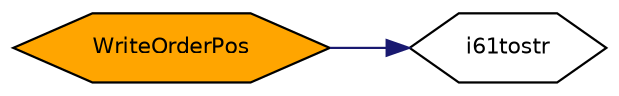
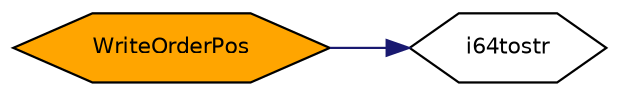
  digraph {
    rankdir=LR
    node [color=black fontname=Helvetica fontsize=10 shape=hexagon style=filled]
    n1 [fillcolor=orange fontcolor=black height=0.2 label=WriteOrderPos width=0.4]
-   n2 [fillcolor=white height=0.2 label=i61tostr width=0.4]
+   n2 [fillcolor=white height=0.2 label=i64tostr width=0.4]
    n1 -> n2 [color=midnightblue fontname=Helvetica fontsize=10 labelfontname=Helvetica labelfontsize=10 style=solid arrowhead=normal]
  }
